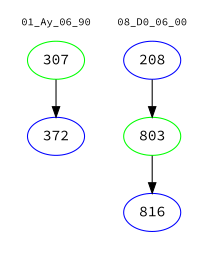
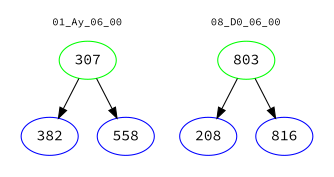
  digraph {
    fontname="Source Code Pro"
    node [color=blue fontname="Source Code Pro"]
    edge [color=black fontname="Source Code Pro"]
    n1 [color=green label=307]
-   n2 [label=372]
+   n2 [label=382]
+   n3 [label=558]
    n4 [color=green label=803]
    n5 [label=208]
    n6 [label=816]
    subgraph cluster_1 {
      color=white
      fontsize=10
-     label="01_Ay_06_90"
+     label="01_Ay_06_00"
      n1
      n2
+     n3
    }
    subgraph cluster_2 {
      color=white
      fontsize=10
      label="08_D0_06_00"
      n4
      n5
      n6
    }
    n1 -> n2
-   n5 -> n4
+   n1 -> n3
+   n4 -> n5
    n4 -> n6
  }
